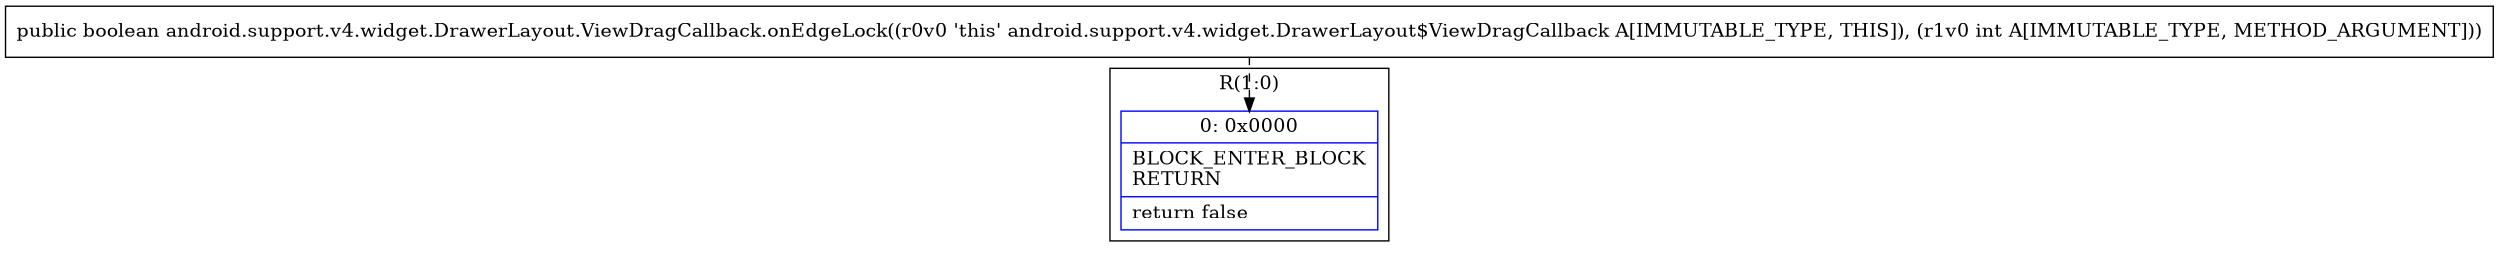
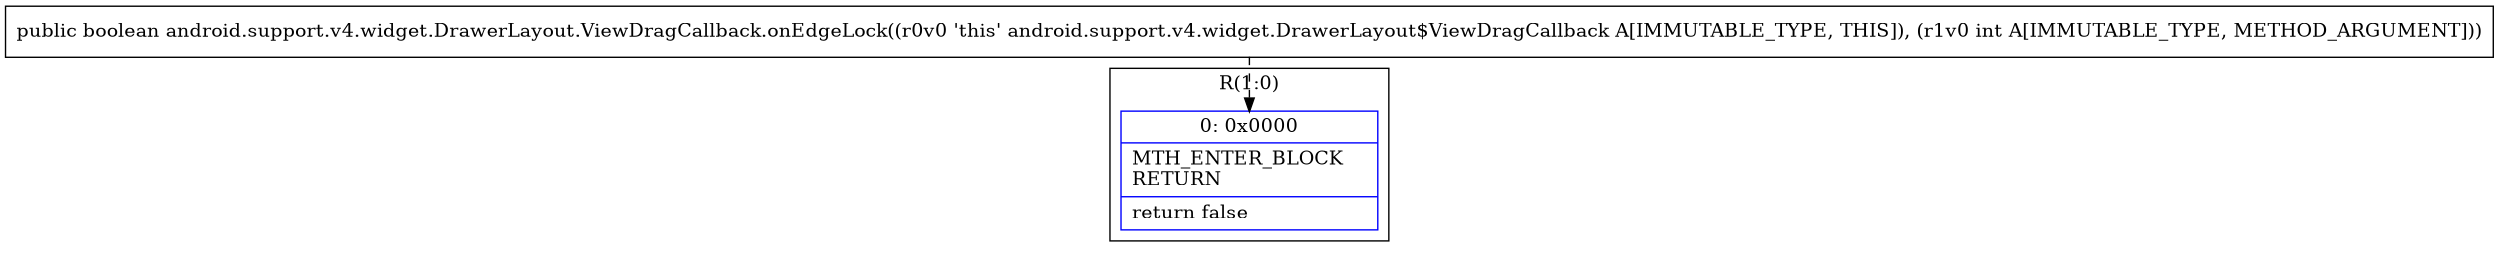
  digraph {
    node [shape=record]
-   n1 [color=blue label="{0\:\ 0x0000|BLOCK_ENTER_BLOCK\lRETURN\l|return false\l}"]
+   n1 [color=blue label="{0\:\ 0x0000|MTH_ENTER_BLOCK\lRETURN\l|return false\l}"]
    n2 [label="{public boolean android.support.v4.widget.DrawerLayout.ViewDragCallback.onEdgeLock((r0v0 'this' android.support.v4.widget.DrawerLayout$ViewDragCallback A[IMMUTABLE_TYPE, THIS]), (r1v0 int A[IMMUTABLE_TYPE, METHOD_ARGUMENT])) }"]
    subgraph cluster_1 {
      label="R(1:0)"
      n1
    }
    n2 -> n1 [style=dashed]
  }
